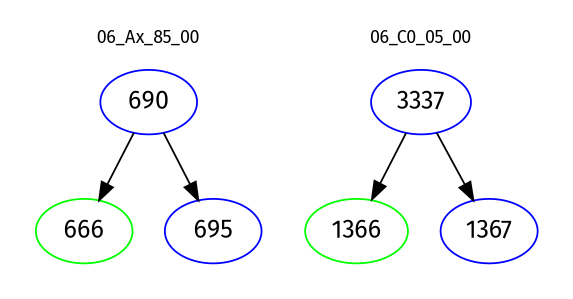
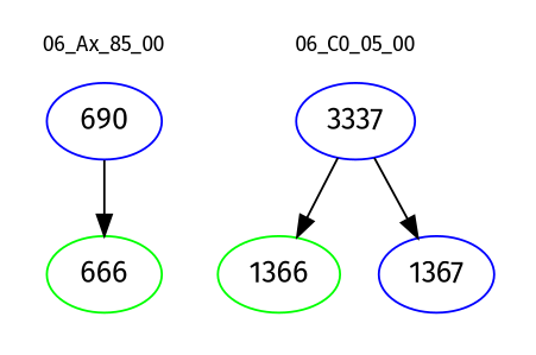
  digraph {
    fontname="Fira Sans"
    node [color=blue fontname="Fira Sans"]
    edge [color=black fontname="Fira Sans"]
    n1 [label=690]
    n2 [color=green label=666]
-   n3 [label=695]
    n4 [label=3337]
    n5 [color=green label=1366]
    n6 [label=1367]
    subgraph cluster_1 {
      color=white
      fontsize=10
      label="06_Ax_85_00"
      n1
      n2
-     n3
    }
    subgraph cluster_2 {
      color=white
      fontsize=10
      label="06_C0_05_00"
      n4
      n5
      n6
    }
    n1 -> n2
-   n1 -> n3
    n4 -> n5
    n4 -> n6
  }
